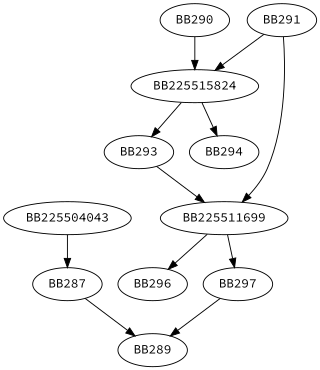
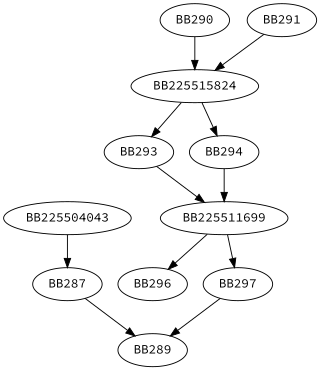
  digraph {
    fontname="Source Code Pro"
    node [fontname="Source Code Pro"]
    edge [fontname="Source Code Pro"]
    BB225504043
    BB287
    BB289
    BB290
    BB225515824
    BB291
    BB293
    BB294
    BB225511699
    BB296
    BB297
    BB225504043 -> BB287
    BB287 -> BB289
    BB290 -> BB225515824
    BB225515824 -> BB293
    BB225515824 -> BB294
    BB291 -> BB225515824
    BB293 -> BB225511699
-   BB291 -> BB225511699
+   BB294 -> BB225511699
    BB225511699 -> BB296
    BB225511699 -> BB297
    BB297 -> BB289
  }
